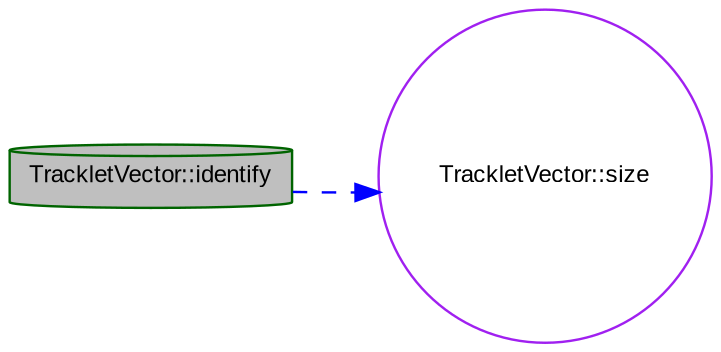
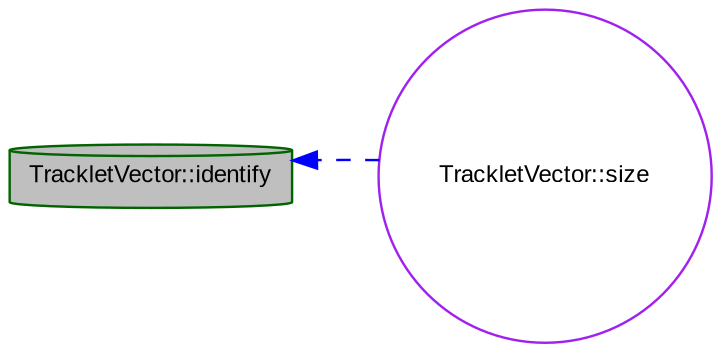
  digraph {
    rankdir=LR
    fontname="Liberation Sans"
    node [fontname="Liberation Sans" fontsize=10]
    n1 [color=darkgreen fillcolor=grey75 fontcolor=black height=0.2 label="TrackletVector::identify" shape=cylinder style=filled width=0.4]
    n2 [color=purple height=0.2 label="TrackletVector::size" shape=circle width=0.4]
-   n1 -> n2 [color=blue fontname="Liberation Sans" fontsize=10 labelfontname=FreeSans labelfontsize=10 style=dashed]
+   n2 -> n1 [color=blue fontname="Liberation Sans" fontsize=10 labelfontname=FreeSans labelfontsize=10 style=dashed]
  }
